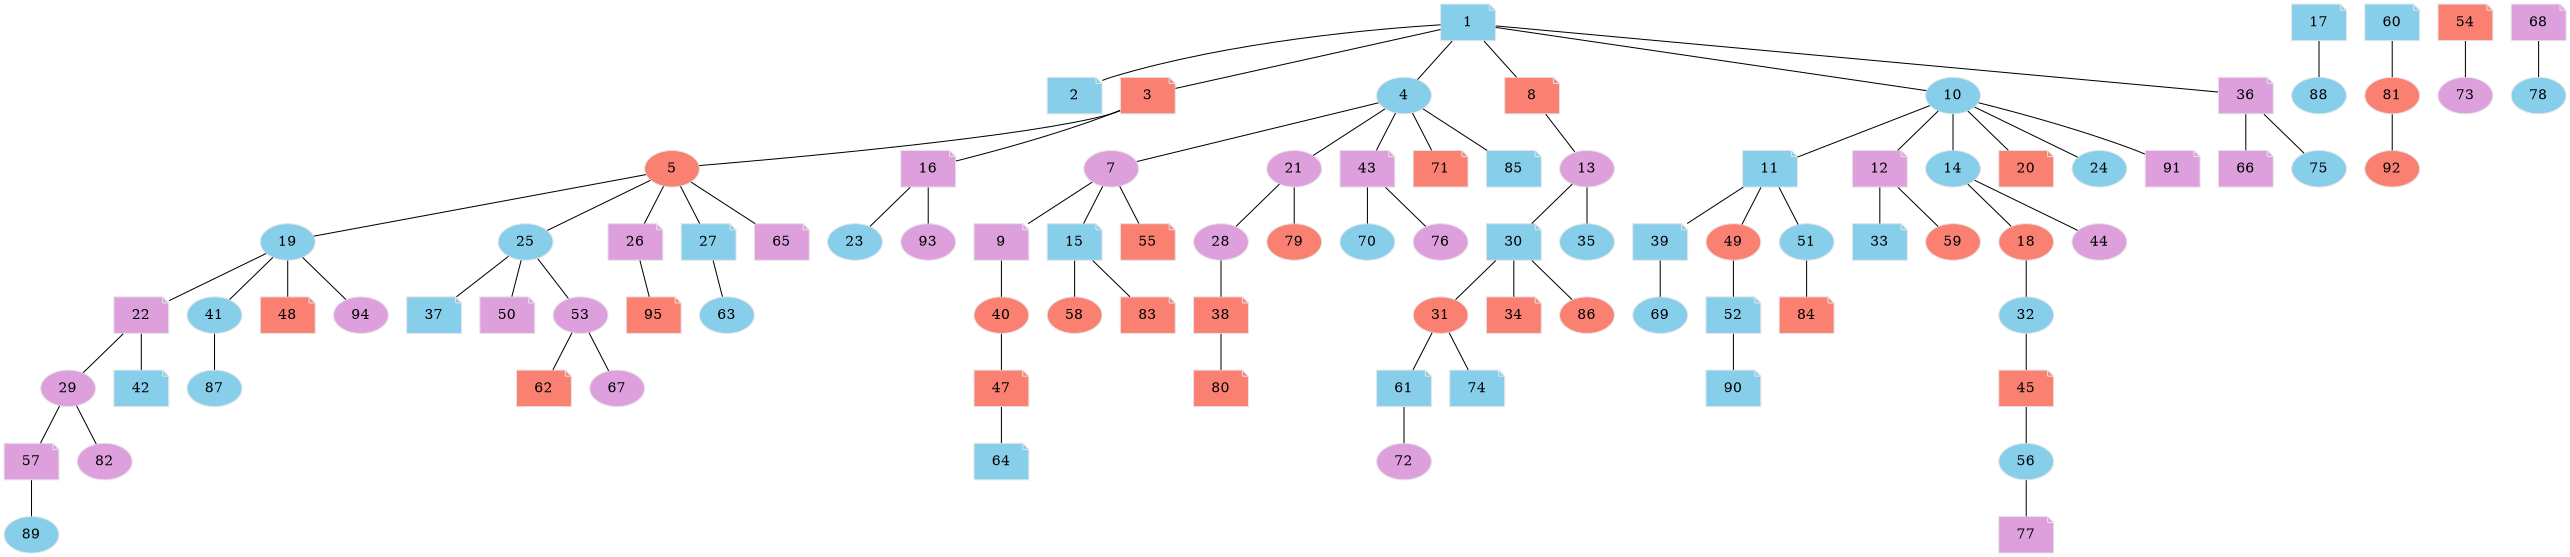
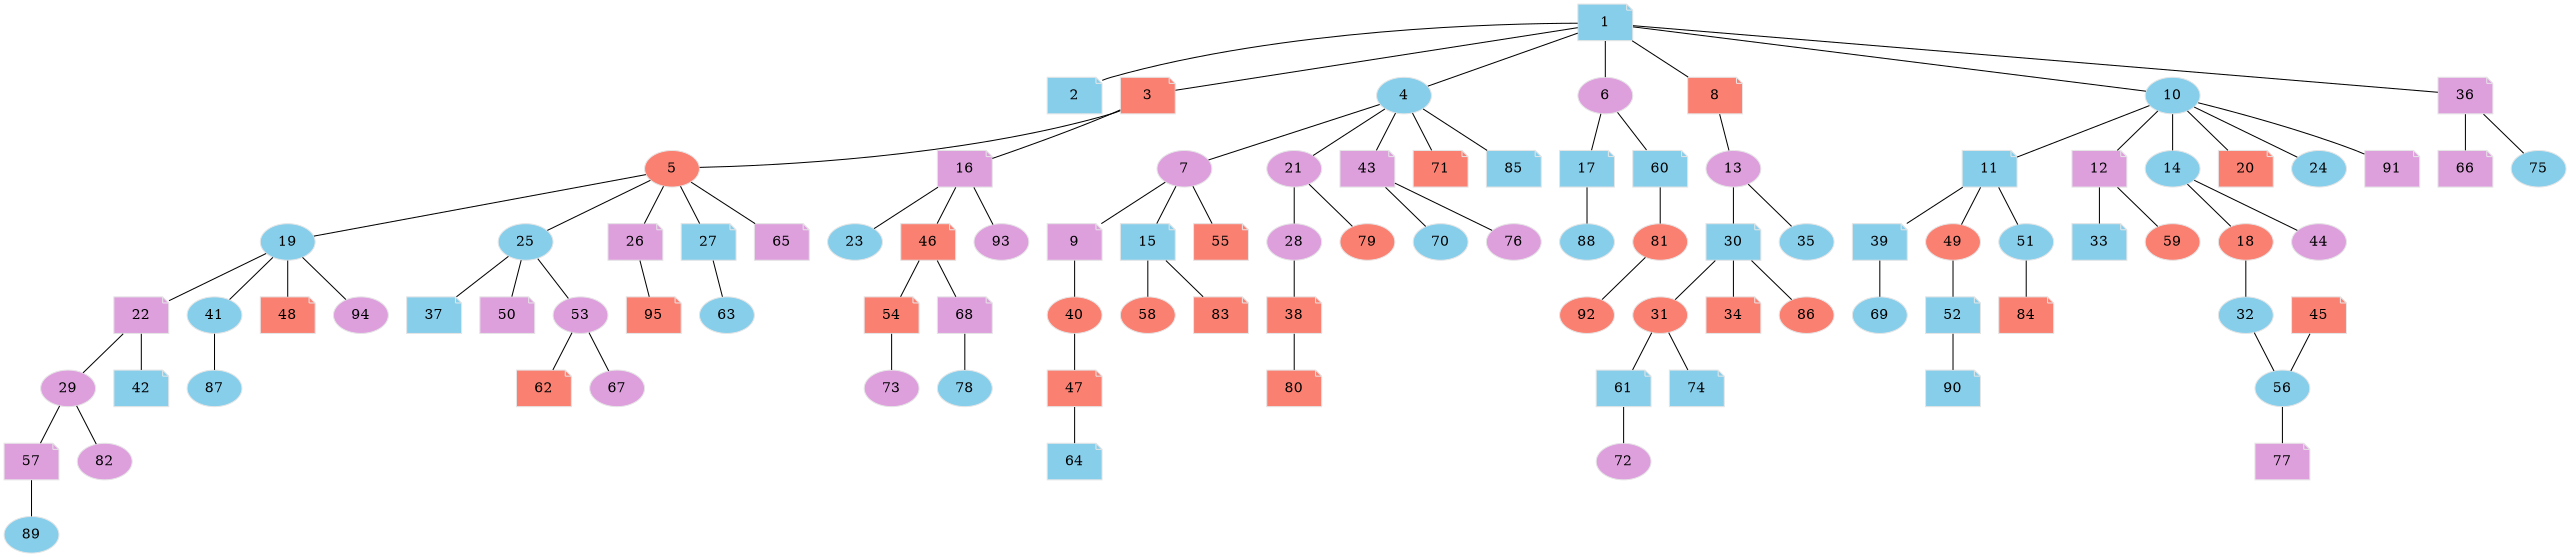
  graph {
    node [color=gray90 fillcolor=skyblue shape=note style=filled]
    1
    2
    3 [fillcolor=salmon]
    4 [shape=ellipse]
+   6 [fillcolor=plum shape=ellipse]
    8 [fillcolor=salmon]
    10 [shape=ellipse]
    36 [fillcolor=plum]
    5 [fillcolor=salmon shape=ellipse]
    16 [fillcolor=plum]
    7 [fillcolor=plum shape=ellipse]
    21 [fillcolor=plum shape=ellipse]
    43 [fillcolor=plum]
    71 [fillcolor=salmon]
    85
    17
    60
    13 [fillcolor=plum shape=ellipse]
    11
    12 [fillcolor=plum]
    14 [shape=ellipse]
    20 [fillcolor=salmon]
    24 [shape=ellipse]
    91 [fillcolor=plum]
    66 [fillcolor=plum]
    75 [shape=ellipse]
    19 [shape=ellipse]
    25 [shape=ellipse]
    26 [fillcolor=plum]
    27
    65 [fillcolor=plum]
    23 [shape=ellipse]
+   46 [fillcolor=salmon]
    93 [fillcolor=plum shape=ellipse]
    9 [fillcolor=plum]
    15
    55 [fillcolor=salmon]
    28 [fillcolor=plum shape=ellipse]
    79 [fillcolor=salmon shape=ellipse]
    70 [shape=ellipse]
    76 [fillcolor=plum shape=ellipse]
    22 [fillcolor=plum]
    41 [shape=ellipse]
    48 [fillcolor=salmon]
    94 [fillcolor=plum shape=ellipse]
    37
    50 [fillcolor=plum]
    53 [fillcolor=plum shape=ellipse]
    95 [fillcolor=salmon]
    63 [shape=ellipse]
    88 [shape=ellipse]
    81 [fillcolor=salmon shape=ellipse]
    40 [fillcolor=salmon shape=ellipse]
    58 [fillcolor=salmon shape=ellipse]
    83 [fillcolor=salmon]
    30
    35 [shape=ellipse]
    47 [fillcolor=salmon]
    39
    49 [fillcolor=salmon shape=ellipse]
    51 [shape=ellipse]
    33
    59 [fillcolor=salmon shape=ellipse]
    18 [fillcolor=salmon shape=ellipse]
    44 [fillcolor=plum shape=ellipse]
    69 [shape=ellipse]
    52
    84 [fillcolor=salmon]
    31 [fillcolor=salmon shape=ellipse]
    34 [fillcolor=salmon]
    86 [fillcolor=salmon shape=ellipse]
    32 [shape=ellipse]
    54 [fillcolor=salmon]
    68 [fillcolor=plum]
    45 [fillcolor=salmon]
    29 [fillcolor=plum shape=ellipse]
    42
    87 [shape=ellipse]
    38 [fillcolor=salmon]
    57 [fillcolor=plum]
    82 [fillcolor=plum shape=ellipse]
    62 [fillcolor=salmon]
    67 [fillcolor=plum shape=ellipse]
    80 [fillcolor=salmon]
    89 [shape=ellipse]
    61
    74
    72 [fillcolor=plum shape=ellipse]
    56 [shape=ellipse]
    64
    77 [fillcolor=plum]
    73 [fillcolor=plum shape=ellipse]
    78 [shape=ellipse]
    90
    92 [fillcolor=salmon shape=ellipse]
    1 -- 2
    1 -- 3
    1 -- 4
+   1 -- 6
    1 -- 8
    1 -- 10
    1 -- 36
    3 -- 5
    3 -- 16
    4 -- 7
    4 -- 21
    4 -- 43
    4 -- 71
    4 -- 85
+   6 -- 17
+   6 -- 60
    8 -- 13
    10 -- 11
    10 -- 12
    10 -- 14
    10 -- 20
    10 -- 24
    10 -- 91
    36 -- 66
    36 -- 75
    5 -- 19
    5 -- 25
    5 -- 26
    5 -- 27
    5 -- 65
    16 -- 23
+   16 -- 46
    16 -- 93
    7 -- 9
    7 -- 15
    7 -- 55
    21 -- 28
    21 -- 79
    43 -- 70
    43 -- 76
    17 -- 88
    60 -- 81
    13 -- 30
    13 -- 35
    11 -- 39
    11 -- 49
    11 -- 51
    12 -- 33
    12 -- 59
    14 -- 18
    14 -- 44
    19 -- 22
    19 -- 41
    19 -- 48
    19 -- 94
    25 -- 37
    25 -- 50
    25 -- 53
    26 -- 95
    27 -- 63
+   46 -- 54
+   46 -- 68
    9 -- 40
    15 -- 58
    15 -- 83
    28 -- 38
    22 -- 29
    22 -- 42
    41 -- 87
    53 -- 62
    53 -- 67
    81 -- 92
    40 -- 47
    30 -- 31
    30 -- 34
    30 -- 86
    47 -- 64
    39 -- 69
    49 -- 52
    51 -- 84
    18 -- 32
    52 -- 90
    31 -- 61
    31 -- 74
-   32 -- 45
+   32 -- 56
    54 -- 73
    68 -- 78
    45 -- 56
    29 -- 57
    29 -- 82
    38 -- 80
    57 -- 89
    61 -- 72
    56 -- 77
  }
